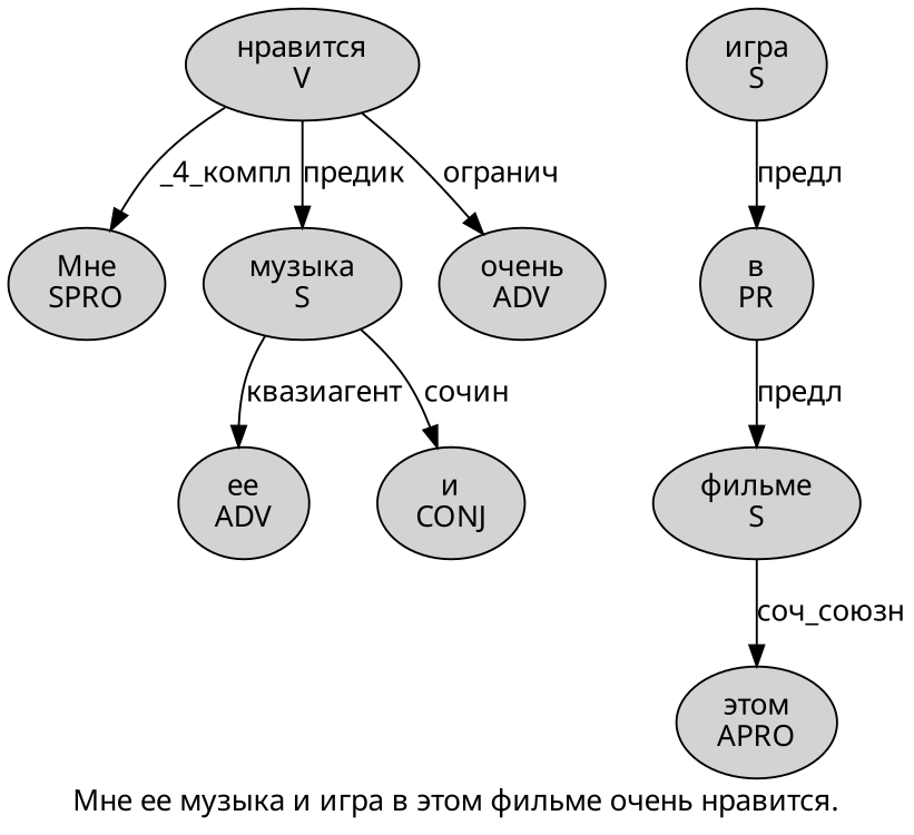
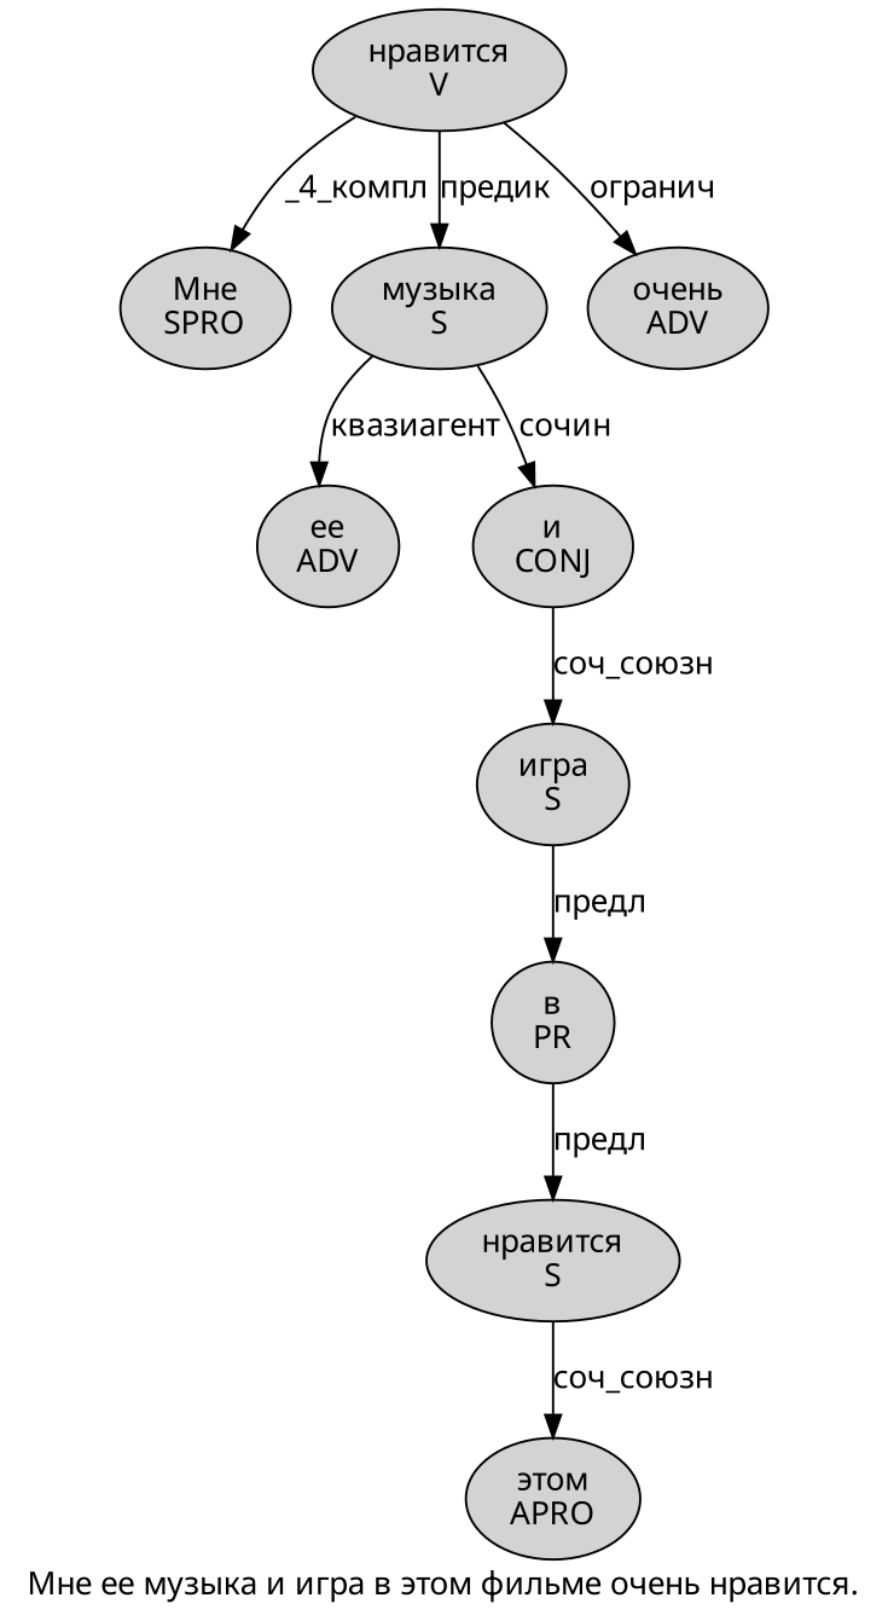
  digraph {
    fontname="Noto Sans"
    label="Мне ее музыка и игра в этом фильме очень нравится."
    node [fillcolor=lightgray fontname="Noto Sans" penwidth=1 shape=ellipse style=filled]
    edge [fontname="Noto Sans"]
    n1 [label="Мне\nSPRO"]
    n2 [label="ее\nADV"]
    n3 [label="музыка\nS"]
    n4 [label="и\nCONJ"]
    n5 [label="игра\nS"]
    n6 [label="в\nPR"]
-   n7 [label="фильме\nS"]
+   n7 [label="нравится\nS"]
    n8 [label="этом\nAPRO"]
    n9 [label="очень\nADV"]
    n10 [label="нравится\nV"]
    n3 -> n2 [label="квазиагент"]
    n3 -> n4 [label="сочин"]
+   n4 -> n5 [label="соч_союзн"]
    n5 -> n6 [label="предл"]
    n6 -> n7 [label="предл"]
    n7 -> n8 [label="соч_союзн"]
    n10 -> n1 [label="_4_компл"]
    n10 -> n3 [label="предик"]
    n10 -> n9 [label="огранич"]
  }
